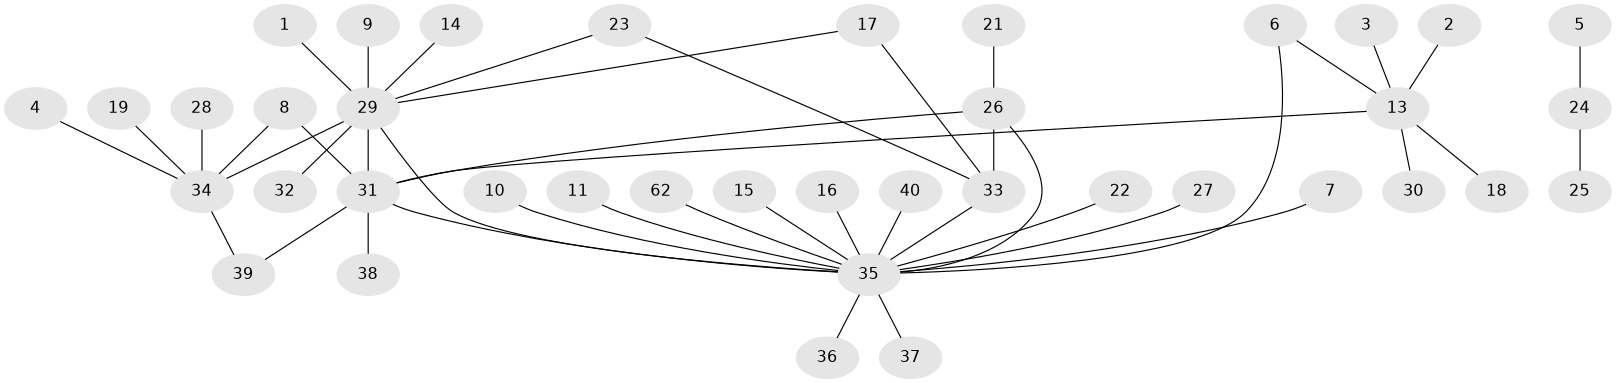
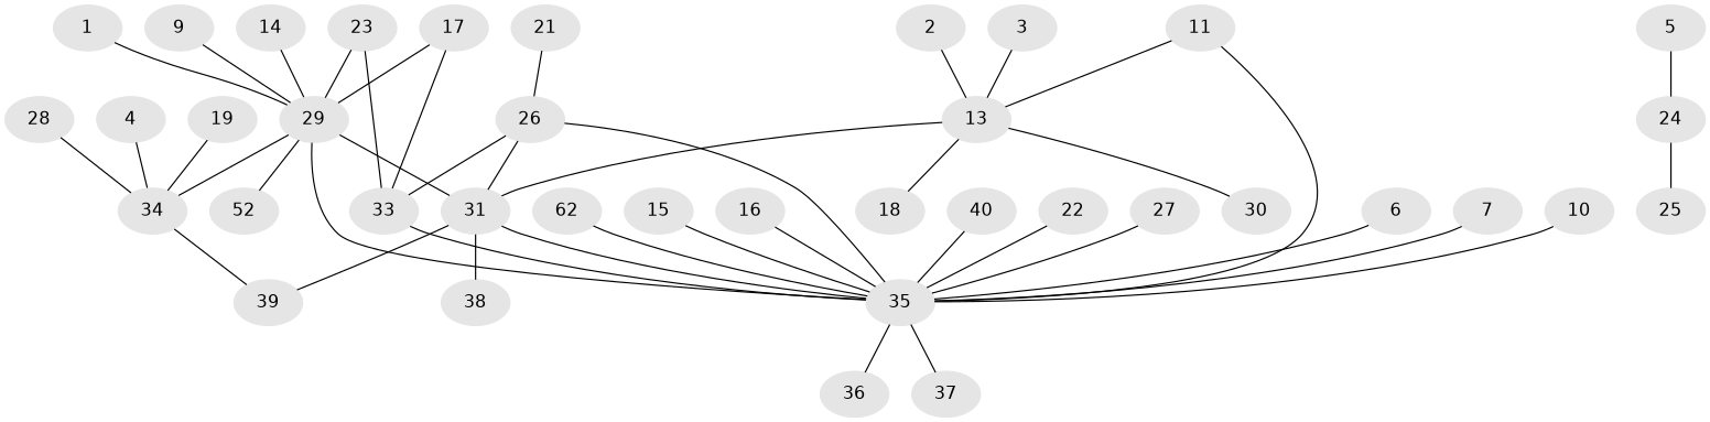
  graph {
    fontname="DejaVu Sans"
    node [color=gray90 fontname="DejaVu Sans" style=filled]
    edge [fontname="DejaVu Sans" weight=1.0]
    1
    29
    34
    35
    31
-   32
+   32 [label=52]
    2
    13
    18
    30
    3
    4
    39
    5
    24
    25
    6
    36
    37
    7
-   8
    38
    9
    10
    11
    n26 [label=62]
    14
    15
    16
    17
    33
    19
    n33 [label=40]
    21
    26
    22
    23
    27
    28
    1 -- 29
    29 -- 34
    29 -- 35
    29 -- 31 [weight=3.0]
    29 -- 32
    34 -- 39
    35 -- 36
    35 -- 37
    31 -- 35
    31 -- 39
    31 -- 38
    2 -- 13
    13 -- 31
    13 -- 18
    13 -- 30
    3 -- 13
    4 -- 34
    5 -- 24
    24 -- 25
    6 -- 35
    7 -- 35
-   8 -- 34
-   8 -- 31
    9 -- 29
    10 -- 35
    11 -- 35
-   6 -- 13
+   11 -- 13
    n26 -- 35
    14 -- 29
    15 -- 35
    16 -- 35
    17 -- 29
    17 -- 33
    33 -- 35
    19 -- 34
    n33 -- 35
    21 -- 26
    26 -- 35
    26 -- 31
    26 -- 33
    22 -- 35
    23 -- 29
    23 -- 33
    27 -- 35
    28 -- 34
  }
